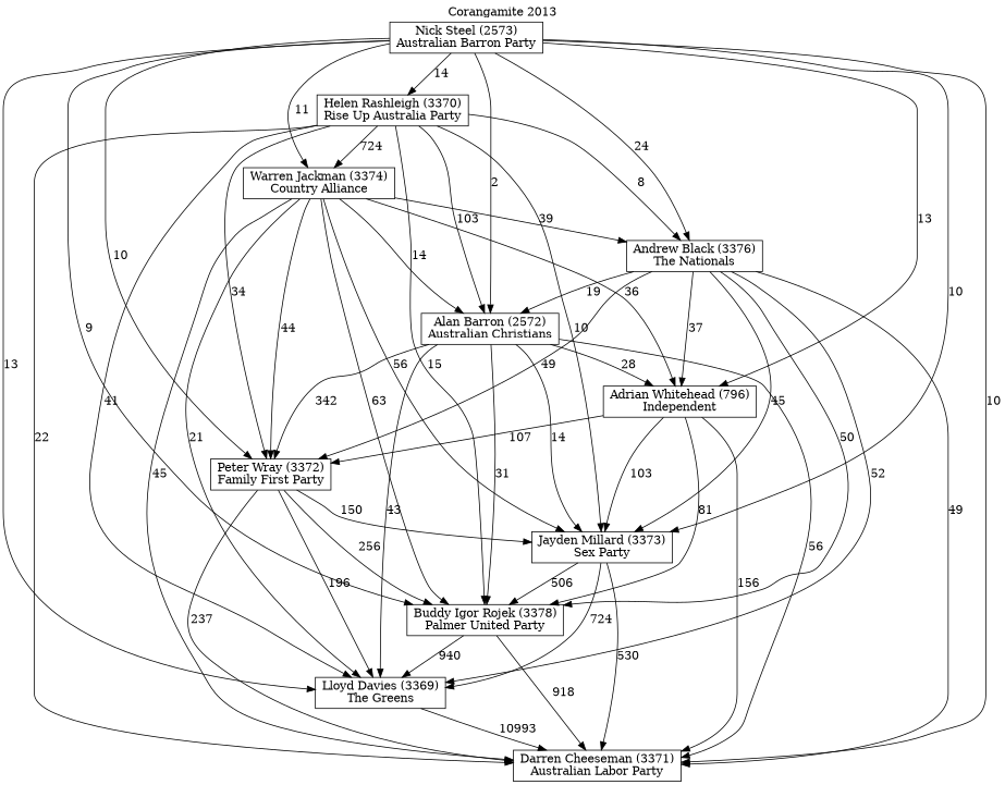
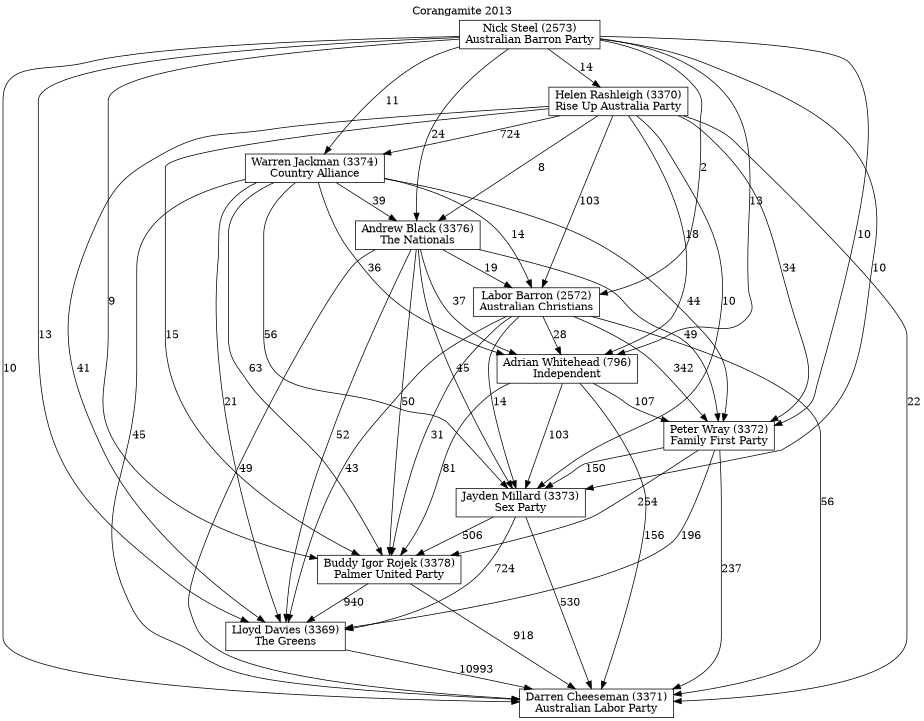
  digraph {
    label="Corangamite 2013"
    labelloc=t
    mclimit=10
    node [shape=box]
    n1 [label="Darren Cheeseman (3371)\nAustralian Labor Party"]
    n2 [label="Lloyd Davies (3369)\nThe Greens"]
    n3 [label="Buddy Igor Rojek (3378)\nPalmer United Party"]
    n4 [label="Jayden Millard (3373)\nSex Party"]
    n5 [label="Peter Wray (3372)\nFamily First Party"]
    n6 [label="Adrian Whitehead (796)\nIndependent"]
    n7 [label="Andrew Black (3376)\nThe Nationals"]
-   n8 [label="Alan Barron (2572)\nAustralian Christians"]
+   n8 [label="Labor Barron (2572)\nAustralian Christians"]
    n9 [label="Warren Jackman (3374)\nCountry Alliance"]
    n10 [label="Helen Rashleigh (3370)\nRise Up Australia Party"]
    n11 [label="Nick Steel (2573)\nAustralian Barron Party"]
    n2 -> n1 [label=10993]
    n3 -> n1 [label=918]
    n3 -> n2 [label=940]
    n4 -> n1 [label=530]
    n4 -> n2 [label=724]
    n4 -> n3 [label=506]
    n5 -> n1 [label=237]
    n5 -> n2 [label=196]
-   n5 -> n3 [label=256]
+   n5 -> n3 [label=254]
    n5 -> n4 [label=150]
    n6 -> n1 [label=156]
    n6 -> n3 [label=81]
    n6 -> n4 [label=103]
    n6 -> n5 [label=107]
    n7 -> n1 [label=49]
    n7 -> n2 [label=52]
    n7 -> n3 [label=50]
    n7 -> n4 [label=45]
    n7 -> n5 [label=49]
    n7 -> n6 [label=37]
    n7 -> n8 [label=19]
    n8 -> n1 [label=56]
    n8 -> n2 [label=43]
    n8 -> n3 [label=31]
    n8 -> n4 [label=14]
    n8 -> n5 [label=342]
    n8 -> n6 [label=28]
    n9 -> n1 [label=45]
    n9 -> n2 [label=21]
    n9 -> n3 [label=63]
    n9 -> n4 [label=56]
    n9 -> n5 [label=44]
    n9 -> n6 [label=36]
    n9 -> n7 [label=39]
    n9 -> n8 [label=14]
    n10 -> n1 [label=22]
    n10 -> n2 [label=41]
    n10 -> n3 [label=15]
    n10 -> n4 [label=10]
    n10 -> n5 [label=34]
+   n10 -> n6 [label=18]
    n10 -> n7 [label=8]
    n10 -> n8 [label=103]
    n10 -> n9 [label=724]
    n11 -> n1 [label=10]
    n11 -> n2 [label=13]
    n11 -> n3 [label=9]
    n11 -> n4 [label=10]
    n11 -> n5 [label=10]
    n11 -> n6 [label=13]
    n11 -> n7 [label=24]
    n11 -> n8 [label=2]
    n11 -> n9 [label=11]
    n11 -> n10 [label=14]
  }
